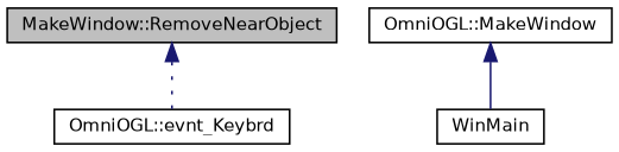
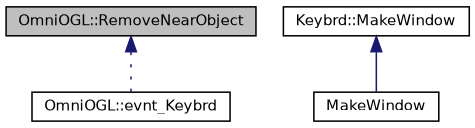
  digraph {
    fontname="DejaVu Sans"
    rankdir=TB
    node [color=black fillcolor=white fontname="DejaVu Sans" fontsize=10 shape=record style=filled]
    edge [color=midnightblue dir=back fontname="DejaVu Sans" fontsize=10 labelfontname=Helvetica labelfontsize=10]
-   n1 [fillcolor=grey75 fontcolor=black height=0.2 label="MakeWindow::RemoveNearObject" width=0.4]
+   n1 [fillcolor=grey75 fontcolor=black height=0.2 label="OmniOGL::RemoveNearObject" width=0.4]
    n2 [height=0.2 label="OmniOGL::evnt_Keybrd" width=0.4]
-   n3 [height=0.2 label="OmniOGL::MakeWindow" width=0.4]
-   n4 [height=0.2 label=WinMain width=0.4]
+   n3 [height=0.2 label="Keybrd::MakeWindow" width=0.4]
+   n4 [height=0.2 label=MakeWindow width=0.4]
    n1 -> n2 [style=dotted]
    n3 -> n4 [style=solid]
  }
